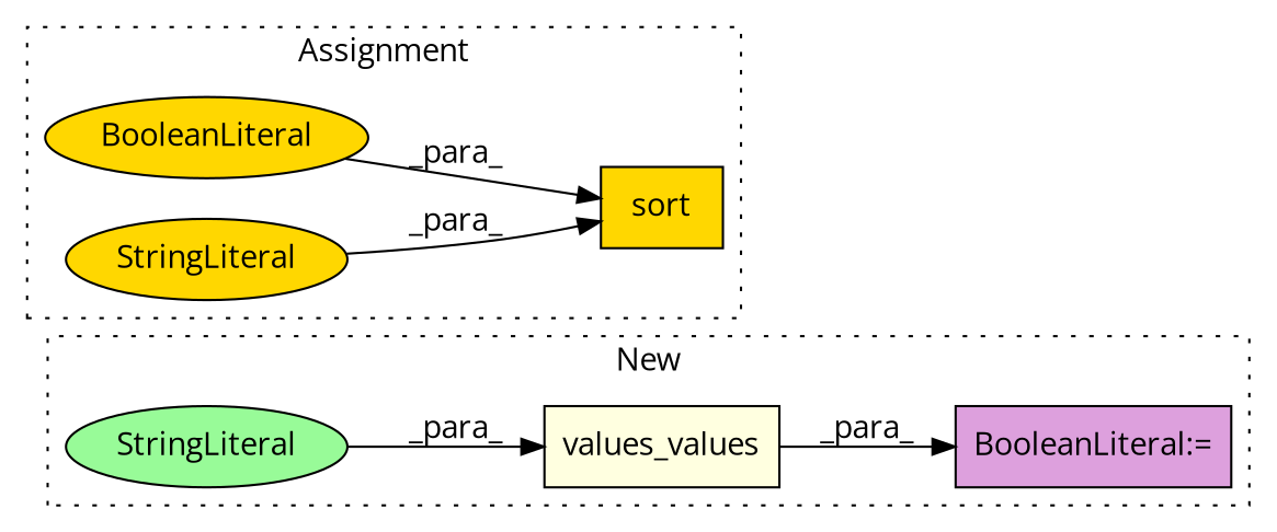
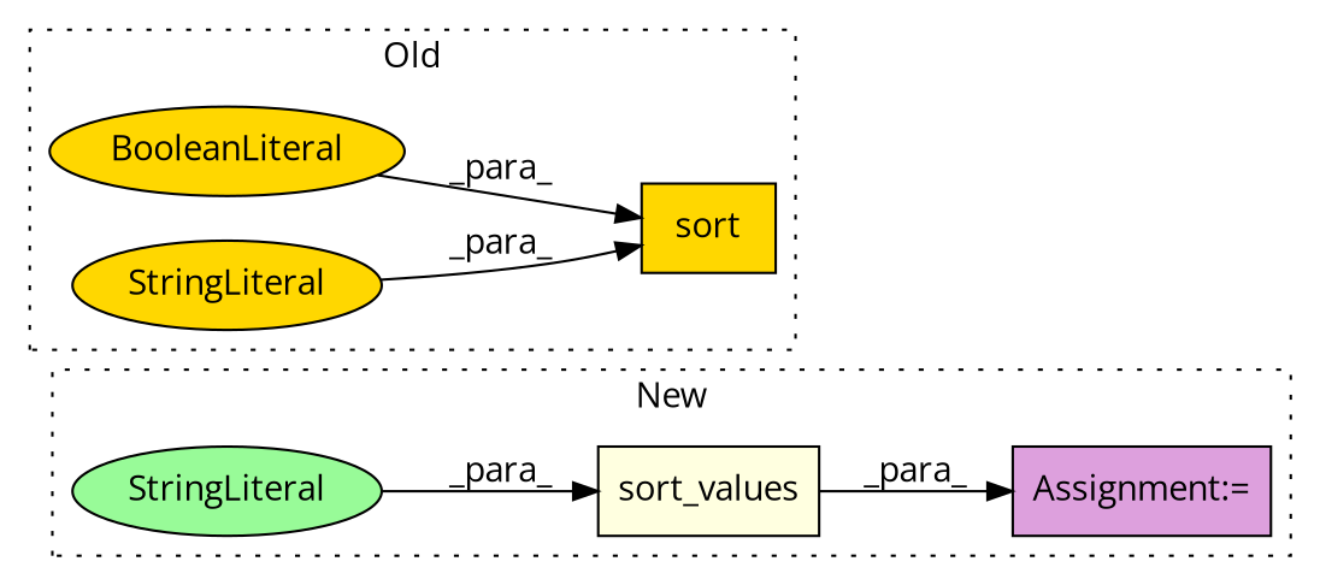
  digraph {
    fontname="Open Sans"
    rankdir=LR
    node [a=32 fillcolor=gold fontname="Open Sans" l=3 shape=box style=filled]
    edge [fontname="Open Sans"]
-   n1 [fillcolor=lightyellow l="12,1" label=values_values s="1585,1600"]
-   n2 [a=7 fillcolor=plum l=1 label="BooleanLiteral:=" s=1576]
+   n1 [fillcolor=lightyellow l="12,1" label=sort_values s="1585,1600"]
+   n2 [a=7 fillcolor=plum l=1 label="Assignment:=" s=1576]
    n3 [a=45 fillcolor=palegreen label=StringLiteral s=1597 shape=ellipse]
    n4 [l="5,1" label=sort s="1570,1583"]
    n5 [a=9 l=4 label=BooleanLiteral s=1579 shape=ellipse]
    n6 [a=45 label=StringLiteral s=1575 shape=ellipse]
    subgraph cluster_1 {
      label=New
      style=dotted
      n1
      n2
      n3
    }
    subgraph cluster_2 {
-     label=Assignment
+     label=Old
      style=dotted
      n4
      n5
      n6
    }
    n1 -> n2 [label=_para_]
    n3 -> n1 [label=_para_]
    n5 -> n4 [label=_para_]
    n6 -> n4 [label=_para_]
  }
